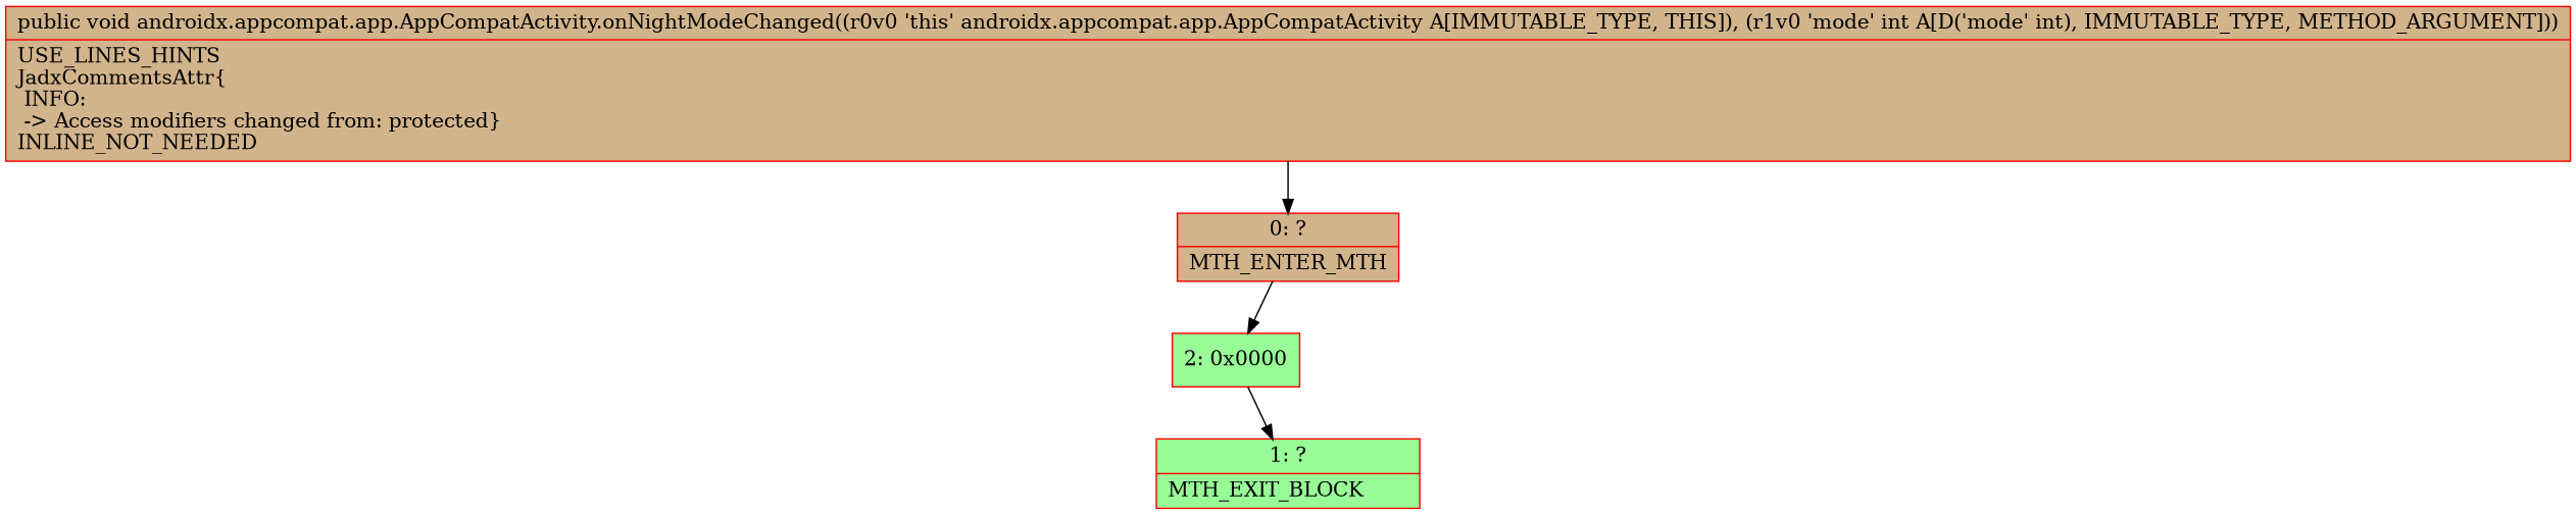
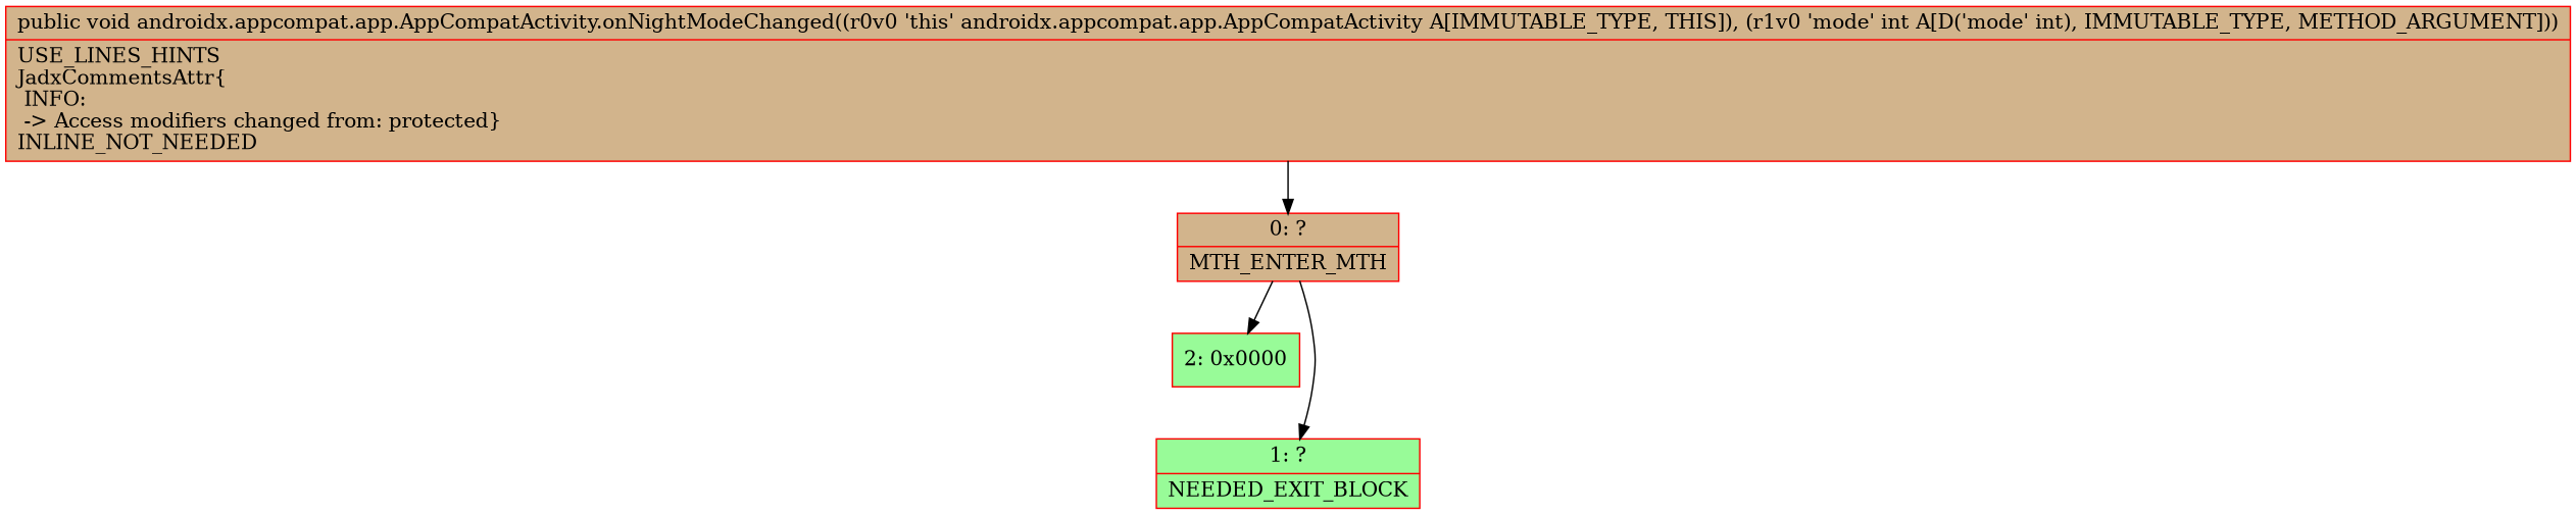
  digraph {
    node [color=red fillcolor=tan shape=record style=filled]
    n1 [label="{0\:\ ?|MTH_ENTER_MTH\l}"]
    n2 [fillcolor=palegreen label="{2\:\ 0x0000}"]
-   n3 [fillcolor=palegreen label="{1\:\ ?|MTH_EXIT_BLOCK\l}"]
+   n3 [fillcolor=palegreen label="{1\:\ ?|NEEDED_EXIT_BLOCK\l}"]
    n4 [label="{public void androidx.appcompat.app.AppCompatActivity.onNightModeChanged((r0v0 'this' androidx.appcompat.app.AppCompatActivity A[IMMUTABLE_TYPE, THIS]), (r1v0 'mode' int A[D('mode' int), IMMUTABLE_TYPE, METHOD_ARGUMENT]))  | USE_LINES_HINTS\lJadxCommentsAttr\{\l INFO: \l \-\> Access modifiers changed from: protected\}\lINLINE_NOT_NEEDED\l}"]
    subgraph cluster_1 {
      label="R(0)"
    }
    n1 -> n2
-   n2 -> n3
+   n1 -> n3
    n4 -> n1
  }
